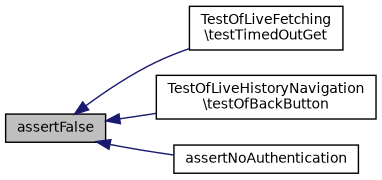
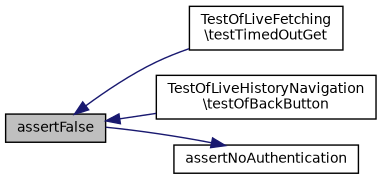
  digraph {
    rankdir=LR
    node [color=black fillcolor=white fontname=Helvetica fontsize=10 shape=record style=filled]
    edge [color=midnightblue dir=back fontname=Helvetica fontsize=10 labelfontname=Helvetica labelfontsize=10 style=solid]
    n1 [fillcolor=grey75 fontcolor=black height=0.2 label=assertFalse width=0.4]
    n2 [height=0.2 label="TestOfLiveFetching\l\\testTimedOutGet" width=0.4]
    n3 [height=0.2 label="TestOfLiveHistoryNavigation\l\\testOfBackButton" width=0.4]
    n4 [height=0.2 label=assertNoAuthentication width=0.4]
    n1 -> n2
    n1 -> n3
-   n1 -> n4
+   n4 -> n1
  }
